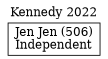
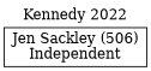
  digraph {
    label="Kennedy 2022"
    labelloc=t
    mclimit=10
-   n1 [label="Jen Jen (506)\nIndependent" shape=box]
+   n1 [label="Jen Sackley (506)\nIndependent" shape=box]
  }
